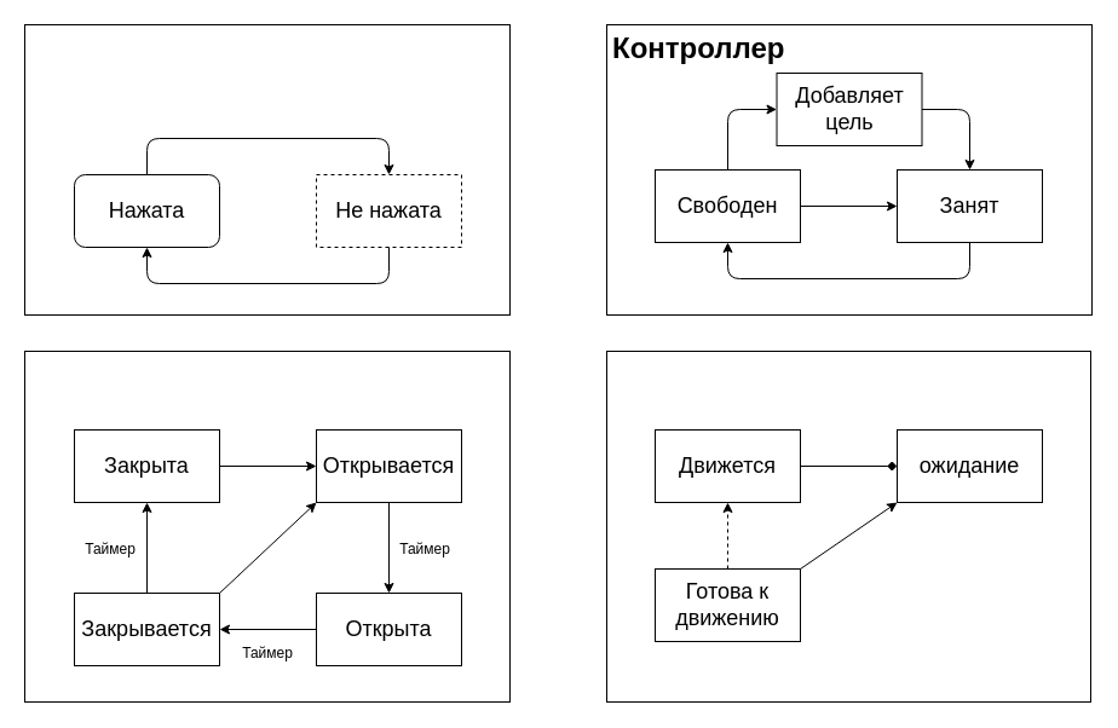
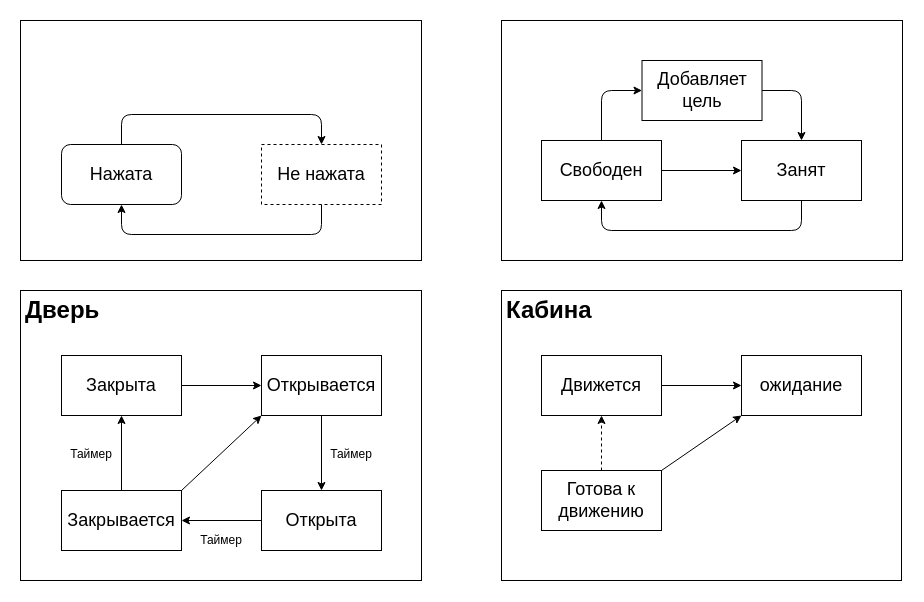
  <mxCell id="0" />
  <mxCell id="1" parent="0" />
  <mxCell id="2" value="" style="rounded=0;whiteSpace=wrap;html=1;fillColor=none;" parent="1" vertex="1"><mxGeometry x="20" width="401" height="240" as="geometry" y="20" /></mxCell>
  <mxCell id="3" value="&lt;font style=&quot;font-size: 18px&quot;&gt;Нажата&lt;/font&gt;" style="whiteSpace=wrap;html=1;rounded=1;" parent="1" vertex="1"><mxGeometry x="61" y="144" width="120" height="60" as="geometry" /></mxCell>
  <mxCell id="4" value="&lt;font style=&quot;font-size: 18px&quot;&gt;Не нажата&lt;/font&gt;" style="rounded=0;whiteSpace=wrap;html=1;dashed=1;" parent="1" vertex="1"><mxGeometry x="261" y="144" width="120" height="60" as="geometry" /></mxCell>
  <mxCell id="5" value="" style="endArrow=classic;html=1;edgeStyle=orthogonalEdgeStyle;exitX=0.5;exitY=0;exitDx=0;exitDy=0;entryX=0.5;entryY=0;entryDx=0;entryDy=0;" parent="1" source="3" target="4" edge="1"><mxGeometry width="50" height="50" relative="1" as="geometry"><mxPoint x="190.5" y="134" as="sourcePoint" /><mxPoint x="240.5" y="84" as="targetPoint" /><Array as="points"><mxPoint x="121" y="114" /><mxPoint x="321" y="114" /></Array></mxGeometry></mxCell>
  <mxCell id="6" value="" style="endArrow=classic;html=1;edgeStyle=orthogonalEdgeStyle;entryX=0.5;entryY=1;entryDx=0;entryDy=0;exitX=0.5;exitY=1;exitDx=0;exitDy=0;" parent="1" source="4" target="3" edge="1"><mxGeometry width="50" height="50" relative="1" as="geometry"><mxPoint x="171" y="314" as="sourcePoint" /><mxPoint x="311" y="334" as="targetPoint" /><Array as="points"><mxPoint x="321" y="234" /><mxPoint x="121" y="234" /></Array></mxGeometry></mxCell>
  <mxCell id="7" value="" style="rounded=0;whiteSpace=wrap;html=1;fillColor=none;" parent="1" vertex="1"><mxGeometry x="501" width="401" height="240" as="geometry" y="20" /></mxCell>
  <mxCell id="8" value="" style="rounded=0;whiteSpace=wrap;html=1;fillColor=none;" parent="1" vertex="1"><mxGeometry x="20" y="290" width="401" height="290" as="geometry" /></mxCell>
  <mxCell id="9" value="" style="rounded=0;whiteSpace=wrap;html=1;fillColor=none;" parent="1" vertex="1"><mxGeometry x="501" y="290" width="400" height="290" as="geometry" /></mxCell>
- <mxCell id="10" value="&lt;h1&gt;Контроллер&lt;/h1&gt;" style="text;html=1;strokeColor=none;fillColor=none;spacing=5;spacingTop=-20;whiteSpace=wrap;overflow=hidden;rounded=0;" parent="1" vertex="1"><mxGeometry x="501" width="160" height="40" as="geometry" y="20" /></mxCell>
+ <mxCell id="11" value="&lt;h1&gt;Дверь&lt;/h1&gt;" style="text;html=1;strokeColor=none;fillColor=none;spacing=5;spacingTop=-20;whiteSpace=wrap;overflow=hidden;rounded=0;" parent="1" vertex="1"><mxGeometry x="20" y="290" width="100" height="40" as="geometry" /></mxCell>
+ <mxCell id="12" value="&lt;h1&gt;Кабина&lt;/h1&gt;" style="text;html=1;strokeColor=none;fillColor=none;spacing=5;spacingTop=-20;whiteSpace=wrap;overflow=hidden;rounded=0;" parent="1" vertex="1"><mxGeometry x="501" y="290" width="100" height="40" as="geometry" /></mxCell>
  <mxCell id="13" value="&lt;span style=&quot;font-size: 18px&quot;&gt;Свободен&lt;/span&gt;" style="rounded=0;whiteSpace=wrap;html=1;" parent="1" vertex="1"><mxGeometry x="541" y="140" width="120" height="60" as="geometry" /></mxCell>
  <mxCell id="14" value="&lt;font style=&quot;font-size: 18px&quot;&gt;Занят&lt;/font&gt;" style="rounded=0;whiteSpace=wrap;html=1;" parent="1" vertex="1"><mxGeometry x="741" y="140" width="120" height="60" as="geometry" /></mxCell>
  <mxCell id="15" value="" style="endArrow=classic;html=1;edgeStyle=orthogonalEdgeStyle;exitX=0.5;exitY=1;exitDx=0;exitDy=0;entryX=0.5;entryY=1;entryDx=0;entryDy=0;" parent="1" source="14" target="13" edge="1"><mxGeometry width="50" height="50" relative="1" as="geometry"><mxPoint x="591" y="250" as="sourcePoint" /><mxPoint x="791" y="250" as="targetPoint" /><Array as="points"><mxPoint x="801" y="230" /><mxPoint x="601" y="230" /></Array></mxGeometry></mxCell>
  <mxCell id="16" value="" style="endArrow=classic;html=1;edgeStyle=orthogonalEdgeStyle;exitX=1;exitY=0.5;exitDx=0;exitDy=0;entryX=0.5;entryY=0;entryDx=0;entryDy=0;" parent="1" source="35" target="14" edge="1"><mxGeometry width="50" height="50" relative="1" as="geometry"><mxPoint x="611" y="150" as="sourcePoint" /><mxPoint x="811" y="150" as="targetPoint" /><Array as="points"><mxPoint x="801" y="90" /></Array></mxGeometry></mxCell>
  <mxCell id="17" value="&lt;font style=&quot;font-size: 18px&quot;&gt;Закрыта&lt;/font&gt;" style="rounded=0;whiteSpace=wrap;html=1;" parent="1" vertex="1"><mxGeometry x="61" y="355" width="120" height="60" as="geometry" /></mxCell>
  <mxCell id="18" value="&lt;font style=&quot;font-size: 18px&quot;&gt;Открывается&lt;/font&gt;" style="rounded=0;whiteSpace=wrap;html=1;" parent="1" vertex="1"><mxGeometry x="261" y="355" width="120" height="60" as="geometry" /></mxCell>
  <mxCell id="19" value="&lt;font style=&quot;font-size: 18px&quot;&gt;Закрывается&lt;/font&gt;" style="rounded=0;whiteSpace=wrap;html=1;" parent="1" vertex="1"><mxGeometry x="61" y="490" width="120" height="60" as="geometry" /></mxCell>
  <mxCell id="20" value="&lt;font style=&quot;font-size: 18px&quot;&gt;Открыта&lt;/font&gt;" style="rounded=0;whiteSpace=wrap;html=1;" parent="1" vertex="1"><mxGeometry x="261" y="490" width="120" height="60" as="geometry" /></mxCell>
  <mxCell id="21" value="" style="endArrow=classic;html=1;exitX=1;exitY=0.5;exitDx=0;exitDy=0;entryX=0;entryY=0.5;entryDx=0;entryDy=0;" parent="1" source="17" target="18" edge="1"><mxGeometry width="50" height="50" relative="1" as="geometry"><mxPoint x="195.5" y="380" as="sourcePoint" /><mxPoint x="245.5" y="330" as="targetPoint" /></mxGeometry></mxCell>
  <mxCell id="22" value="" style="endArrow=classic;html=1;exitX=0;exitY=0.5;exitDx=0;exitDy=0;entryX=1;entryY=0.5;entryDx=0;entryDy=0;" parent="1" source="20" target="19" edge="1"><mxGeometry width="50" height="50" relative="1" as="geometry"><mxPoint x="271" y="470" as="sourcePoint" /><mxPoint x="191" y="470" as="targetPoint" /></mxGeometry></mxCell>
  <mxCell id="23" value="" style="endArrow=classic;html=1;exitX=0.5;exitY=1;exitDx=0;exitDy=0;entryX=0.5;entryY=0;entryDx=0;entryDy=0;" parent="1" source="18" target="20" edge="1"><mxGeometry width="50" height="50" relative="1" as="geometry"><mxPoint x="260.5" y="460" as="sourcePoint" /><mxPoint x="180.5" y="460" as="targetPoint" /></mxGeometry></mxCell>
  <mxCell id="24" value="" style="endArrow=classic;html=1;exitX=0.5;exitY=0;exitDx=0;exitDy=0;entryX=0.5;entryY=1;entryDx=0;entryDy=0;" parent="1" source="19" target="17" edge="1"><mxGeometry width="50" height="50" relative="1" as="geometry"><mxPoint x="211" y="415" as="sourcePoint" /><mxPoint x="211" y="490" as="targetPoint" /></mxGeometry></mxCell>
  <mxCell id="25" value="Таймер" style="text;html=1;strokeColor=none;fillColor=none;align=center;verticalAlign=middle;whiteSpace=wrap;rounded=0;" parent="1" vertex="1"><mxGeometry x="71" y="444" width="40" height="20" as="geometry" /></mxCell>
  <mxCell id="26" value="Таймер" style="text;html=1;strokeColor=none;fillColor=none;align=center;verticalAlign=middle;whiteSpace=wrap;rounded=0;" parent="1" vertex="1"><mxGeometry x="331" y="444" width="40" height="20" as="geometry" /></mxCell>
  <mxCell id="27" value="Таймер" style="text;html=1;strokeColor=none;fillColor=none;align=center;verticalAlign=middle;whiteSpace=wrap;rounded=0;" parent="1" vertex="1"><mxGeometry x="200.5" y="530" width="40" height="20" as="geometry" /></mxCell>
  <mxCell id="28" value="&lt;span style=&quot;font-size: 18px;&quot;&gt;Движется&lt;/span&gt;" style="rounded=0;whiteSpace=wrap;html=1;fillColor=#ffffff;" parent="1" vertex="1"><mxGeometry x="541" y="355" width="120" height="60" as="geometry" /></mxCell>
  <mxCell id="29" value="&lt;span style=&quot;font-size: 18px;&quot;&gt;ожидание&lt;br&gt;&lt;/span&gt;" style="rounded=0;whiteSpace=wrap;html=1;fillColor=#ffffff;" parent="1" vertex="1"><mxGeometry x="741" y="355" width="120" height="60" as="geometry" /></mxCell>
  <mxCell id="30" value="&lt;font style=&quot;font-size: 18px&quot;&gt;Готова к движению&lt;/font&gt;" style="rounded=0;whiteSpace=wrap;html=1;fillColor=#ffffff;" parent="1" vertex="1"><mxGeometry x="541" y="470" width="120" height="60" as="geometry" /></mxCell>
- <mxCell id="31" value="" style="endArrow=diamond;html=1;exitX=1;exitY=0.5;exitDx=0;exitDy=0;entryX=0;entryY=0.5;entryDx=0;entryDy=0;" parent="1" source="28" target="29" edge="1"><mxGeometry width="50" height="50" relative="1" as="geometry"><mxPoint x="521" y="440" as="sourcePoint" /><mxPoint x="571" y="390" as="targetPoint" /></mxGeometry></mxCell>
+ <mxCell id="31" value="" style="endArrow=classic;html=1;exitX=1;exitY=0.5;exitDx=0;exitDy=0;entryX=0;entryY=0.5;entryDx=0;entryDy=0;" parent="1" source="28" target="29" edge="1"><mxGeometry width="50" height="50" relative="1" as="geometry"><mxPoint x="521" y="440" as="sourcePoint" /><mxPoint x="571" y="390" as="targetPoint" /></mxGeometry></mxCell>
  <mxCell id="32" value="" style="endArrow=classic;html=1;entryX=0.5;entryY=1;entryDx=0;entryDy=0;exitX=0.5;exitY=0;exitDx=0;exitDy=0;dashed=1;" parent="1" source="30" target="28" edge="1"><mxGeometry width="50" height="50" relative="1" as="geometry"><mxPoint x="596" y="444" as="sourcePoint" /><mxPoint x="551" y="509" as="targetPoint" /></mxGeometry></mxCell>
  <mxCell id="33" value="" style="endArrow=classic;html=1;exitX=1;exitY=0;exitDx=0;exitDy=0;entryX=0;entryY=1;entryDx=0;entryDy=0;" parent="1" source="19" target="18" edge="1"><mxGeometry width="50" height="50" relative="1" as="geometry"><mxPoint x="181" y="415" as="sourcePoint" /><mxPoint x="261" y="490" as="targetPoint" /></mxGeometry></mxCell>
  <mxCell id="34" value="" style="endArrow=classic;html=1;rounded=0;exitX=1;exitY=0;exitDx=0;exitDy=0;entryX=0;entryY=1;entryDx=0;entryDy=0;" parent="1" source="30" target="29" edge="1"><mxGeometry width="50" height="50" relative="1" as="geometry"><mxPoint x="481" y="320" as="sourcePoint" /><mxPoint x="531" y="270" as="targetPoint" /></mxGeometry></mxCell>
  <mxCell id="35" value="&lt;font style=&quot;font-size: 18px;&quot;&gt;Добавляет цель&lt;/font&gt;" style="rounded=0;whiteSpace=wrap;html=1;" parent="1" vertex="1"><mxGeometry x="641.5" y="60" width="120" height="60" as="geometry" /></mxCell>
  <mxCell id="36" value="" style="endArrow=classic;html=1;edgeStyle=orthogonalEdgeStyle;exitX=0.5;exitY=0;exitDx=0;exitDy=0;entryX=0;entryY=0.5;entryDx=0;entryDy=0;" parent="1" source="13" target="35" edge="1"><mxGeometry width="50" height="50" relative="1" as="geometry"><mxPoint x="771.5" y="100" as="sourcePoint" /><mxPoint x="811" y="150" as="targetPoint" /><Array as="points"><mxPoint x="601" y="90" /></Array></mxGeometry></mxCell>
  <mxCell id="37" value="" style="endArrow=classic;html=1;rounded=0;fontSize=18;entryX=0;entryY=0.5;entryDx=0;entryDy=0;exitX=1;exitY=0.5;exitDx=0;exitDy=0;" parent="1" source="13" target="14" edge="1"><mxGeometry width="50" height="50" relative="1" as="geometry"><mxPoint x="481" y="310" as="sourcePoint" /><mxPoint x="531" y="260" as="targetPoint" /></mxGeometry></mxCell>
